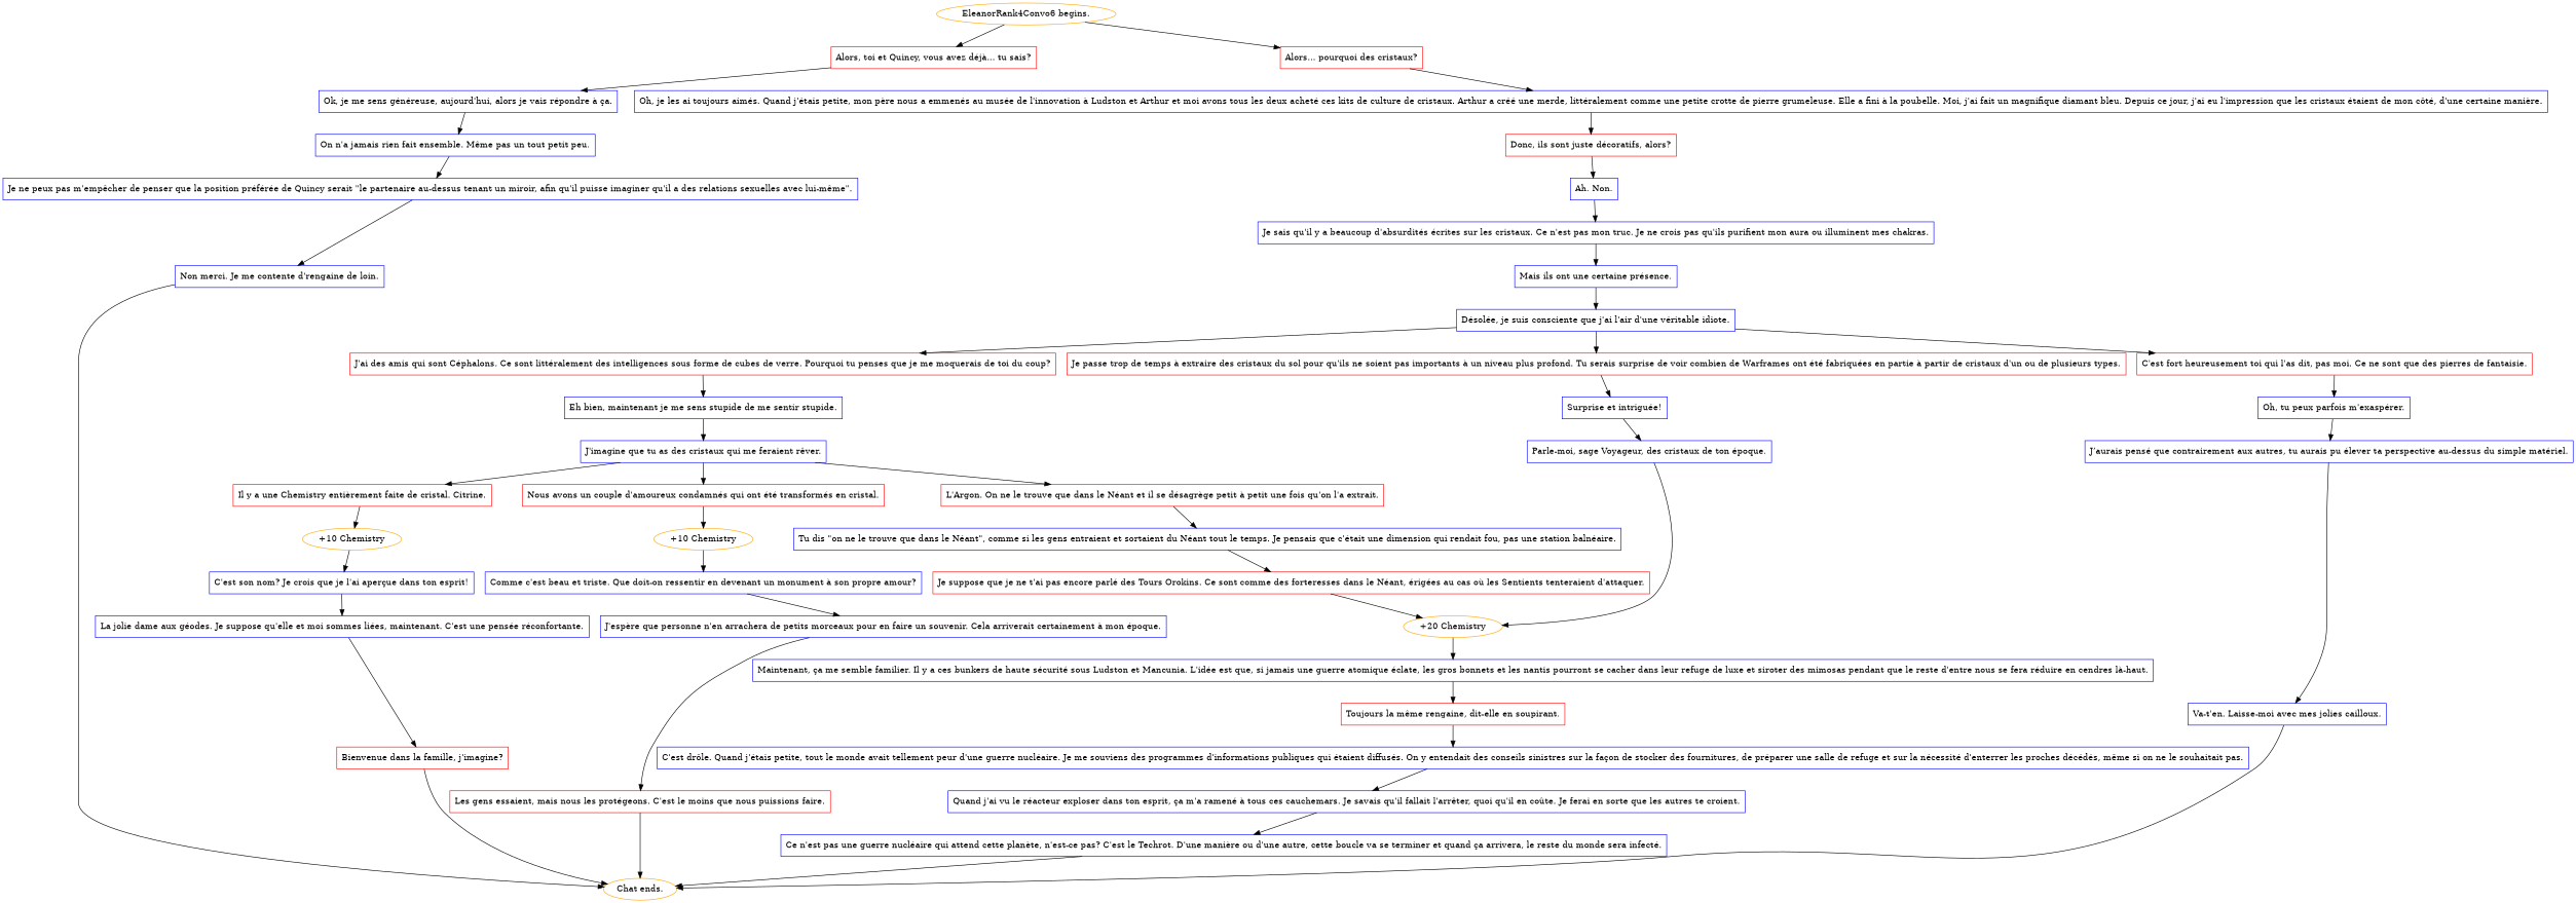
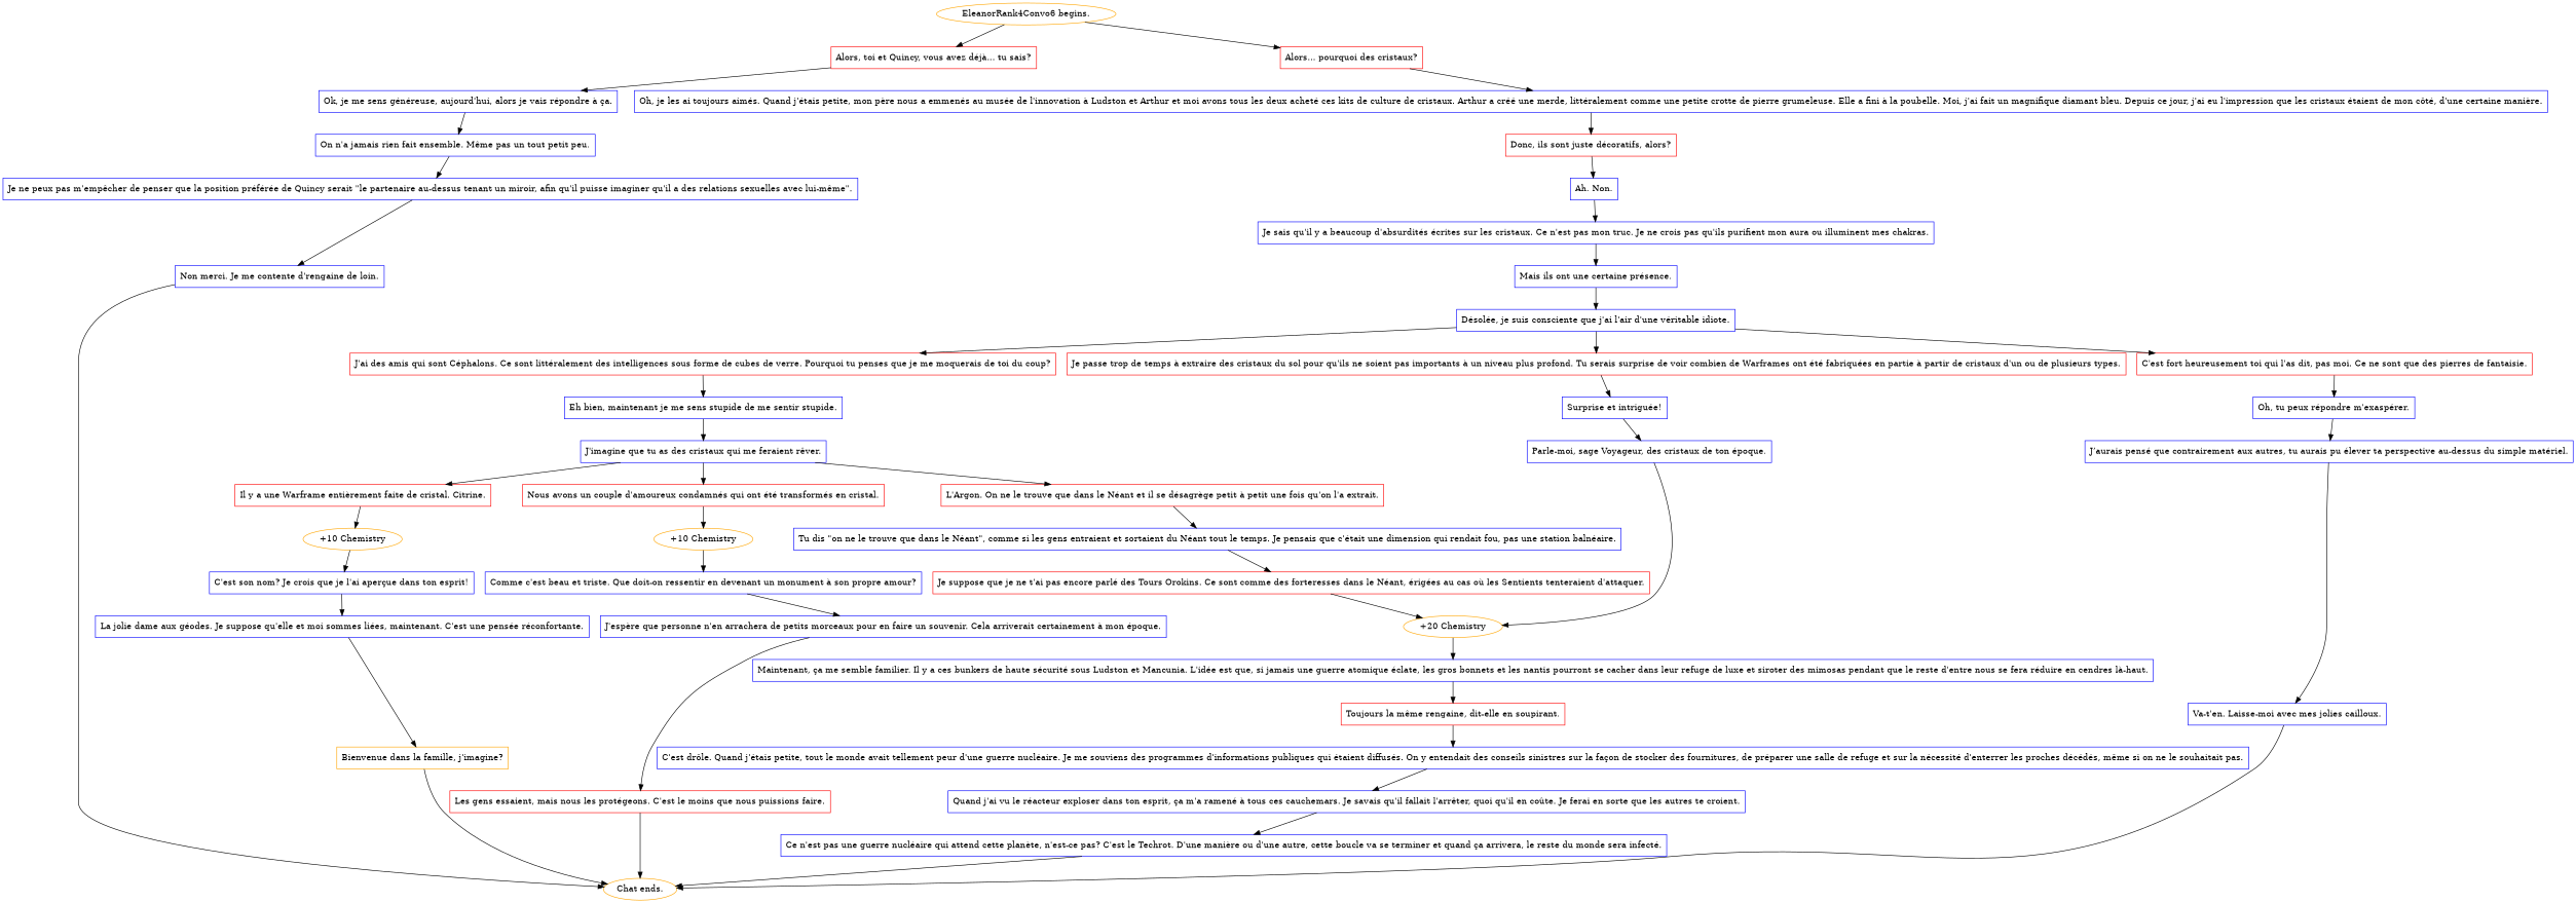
  digraph {
    node [color=blue shape=box]
    "EleanorRank4Convo6 begins." [color=orange shape=""]
    n2 [color=red label="Alors... pourquoi des cristaux?"]
    n3 [color=red label="Alors, toi et Quincy, vous avez déjà... tu sais?"]
    n4 [label="Oh, je les ai toujours aimés. Quand j'étais petite, mon père nous a emmenés au musée de l'innovation à Ludston et Arthur et moi avons tous les deux acheté ces kits de culture de cristaux. Arthur a créé une merde, littéralement comme une petite crotte de pierre grumeleuse. Elle a fini à la poubelle. Moi, j'ai fait un magnifique diamant bleu. Depuis ce jour, j'ai eu l'impression que les cristaux étaient de mon côté, d'une certaine manière."]
    n5 [label="Ok, je me sens généreuse, aujourd'hui, alors je vais répondre à ça."]
    n6 [color=red label="Donc, ils sont juste décoratifs, alors?"]
    n7 [label="On n'a jamais rien fait ensemble. Même pas un tout petit peu."]
    n8 [label="Ah. Non."]
    n9 [label="Je ne peux pas m'empêcher de penser que la position préférée de Quincy serait \"le partenaire au-dessus tenant un miroir, afin qu'il puisse imaginer qu'il a des relations sexuelles avec lui-même\"."]
    n10 [label="Je sais qu'il y a beaucoup d'absurdités écrites sur les cristaux. Ce n'est pas mon truc. Je ne crois pas qu'ils purifient mon aura ou illuminent mes chakras."]
    n11 [label="Non merci. Je me contente d'rengaine de loin."]
    n12 [label="Mais ils ont une certaine présence."]
    "Chat ends." [color=orange shape=""]
    n14 [label="Désolée, je suis consciente que j'ai l'air d'une véritable idiote."]
    n15 [color=red label="C'est fort heureusement toi qui l'as dit, pas moi. Ce ne sont que des pierres de fantaisie."]
    n16 [color=red label="J'ai des amis qui sont Céphalons. Ce sont littéralement des intelligences sous forme de cubes de verre. Pourquoi tu penses que je me moquerais de toi du coup?"]
    n17 [color=red label="Je passe trop de temps à extraire des cristaux du sol pour qu'ils ne soient pas importants à un niveau plus profond. Tu serais surprise de voir combien de Warframes ont été fabriquées en partie à partir de cristaux d'un ou de plusieurs types."]
-   n18 [label="Oh, tu peux parfois m'exaspérer."]
+   n18 [label="Oh, tu peux répondre m'exaspérer."]
    n19 [label="Eh bien, maintenant je me sens stupide de me sentir stupide."]
    n20 [label="Surprise et intriguée!"]
    n21 [label="J’aurais pensé que contrairement aux autres, tu aurais pu élever ta perspective au-dessus du simple matériel."]
    n22 [label="J'imagine que tu as des cristaux qui me feraient rêver."]
    n23 [label="Parle-moi, sage Voyageur, des cristaux de ton époque."]
    n24 [label="Va-t'en. Laisse-moi avec mes jolies cailloux."]
    n25 [color=red label="L'Argon. On ne le trouve que dans le Néant et il se désagrège petit à petit une fois qu'on l'a extrait."]
-   n26 [color=red label="Il y a une Chemistry entièrement faite de cristal. Citrine."]
+   n26 [color=red label="Il y a une Warframe entièrement faite de cristal. Citrine."]
    n27 [color=red label="Nous avons un couple d'amoureux condamnés qui ont été transformés en cristal."]
    n28 [color=orange label="+20 Chemistry" shape=""]
    n29 [label="Tu dis \"on ne le trouve que dans le Néant\", comme si les gens entraient et sortaient du Néant tout le temps. Je pensais que c'était une dimension qui rendait fou, pas une station balnéaire."]
    n30 [color=orange label="+10 Chemistry" shape=""]
    n31 [color=orange label="+10 Chemistry" shape=""]
    n32 [color=red label="Je suppose que je ne t'ai pas encore parlé des Tours Orokins. Ce sont comme des forteresses dans le Néant, érigées au cas où les Sentients tenteraient d'attaquer."]
    n33 [label="C'est son nom? Je crois que je l'ai aperçue dans ton esprit!"]
    n34 [label="Comme c'est beau et triste. Que doit-on ressentir en devenant un monument à son propre amour?"]
    n35 [label="La jolie dame aux géodes. Je suppose qu'elle et moi sommes liées, maintenant. C'est une pensée réconfortante."]
    n36 [label="J'espère que personne n'en arrachera de petits morceaux pour en faire un souvenir. Cela arriverait certainement à mon époque."]
    n37 [label="Maintenant, ça me semble familier. Il y a ces bunkers de haute sécurité sous Ludston et Mancunia. L'idée est que, si jamais une guerre atomique éclate, les gros bonnets et les nantis pourront se cacher dans leur refuge de luxe et siroter des mimosas pendant que le reste d'entre nous se fera réduire en cendres là-haut."]
-   n38 [color=red label="Bienvenue dans la famille, j'imagine?"]
+   n38 [color=orange label="Bienvenue dans la famille, j'imagine?"]
    n39 [color=red label="Les gens essaient, mais nous les protégeons. C'est le moins que nous puissions faire."]
    n40 [color=red label="Toujours la même rengaine, dit-elle en soupirant."]
    n41 [label="C'est drôle. Quand j'étais petite, tout le monde avait tellement peur d'une guerre nucléaire. Je me souviens des programmes d'informations publiques qui étaient diffusés. On y entendait des conseils sinistres sur la façon de stocker des fournitures, de préparer une salle de refuge et sur la nécessité d'enterrer les proches décédés, même si on ne le souhaitait pas."]
    n42 [label="Quand j'ai vu le réacteur exploser dans ton esprit, ça m'a ramené à tous ces cauchemars. Je savais qu'il fallait l'arrêter, quoi qu'il en coûte. Je ferai en sorte que les autres te croient."]
    n43 [label="Ce n'est pas une guerre nucléaire qui attend cette planète, n'est-ce pas? C'est le Techrot. D'une manière ou d'une autre, cette boucle va se terminer et quand ça arrivera, le reste du monde sera infecté."]
    "EleanorRank4Convo6 begins." -> n2
    "EleanorRank4Convo6 begins." -> n3
    n2 -> n4
    n3 -> n5
    n4 -> n6
    n5 -> n7
    n6 -> n8
    n7 -> n9
    n8 -> n10
    n9 -> n11
    n10 -> n12
    n11 -> "Chat ends."
    n12 -> n14
    n14 -> n15
    n14 -> n16
    n14 -> n17
    n15 -> n18
    n16 -> n19
    n17 -> n20
    n18 -> n21
    n19 -> n22
    n20 -> n23
    n21 -> n24
    n22 -> n25
    n22 -> n26
    n22 -> n27
    n23 -> n28
    n24 -> "Chat ends."
    n25 -> n29
    n26 -> n30
    n27 -> n31
    n28 -> n37
    n29 -> n32
    n30 -> n33
    n31 -> n34
    n32 -> n28
    n33 -> n35
    n34 -> n36
    n35 -> n38
    n36 -> n39
    n37 -> n40
    n38 -> "Chat ends."
    n39 -> "Chat ends."
    n40 -> n41
    n41 -> n42
    n42 -> n43
    n43 -> "Chat ends."
  }
